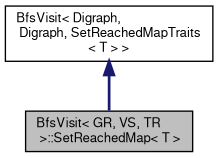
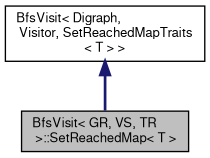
  digraph {
    node [color=black fontname=FreeSans fontsize=10 shape=record style=filled]
    n1 [fillcolor=grey75 fontcolor=black height=0.2 label="BfsVisit\< GR, VS, TR\l \>::SetReachedMap\< T \>" width=0.4]
-   n2 [fillcolor=white height=0.2 label="BfsVisit\< Digraph,\l Digraph, SetReachedMapTraits\l\< T \> \>" width=0.4]
+   n2 [fillcolor=white height=0.2 label="BfsVisit\< Digraph,\l Visitor, SetReachedMapTraits\l\< T \> \>" width=0.4]
    n2 -> n1 [color=midnightblue dir=back fontname=FreeSans fontsize=10 labelfontname=FreeSans labelfontsize=10 style=bold]
  }
